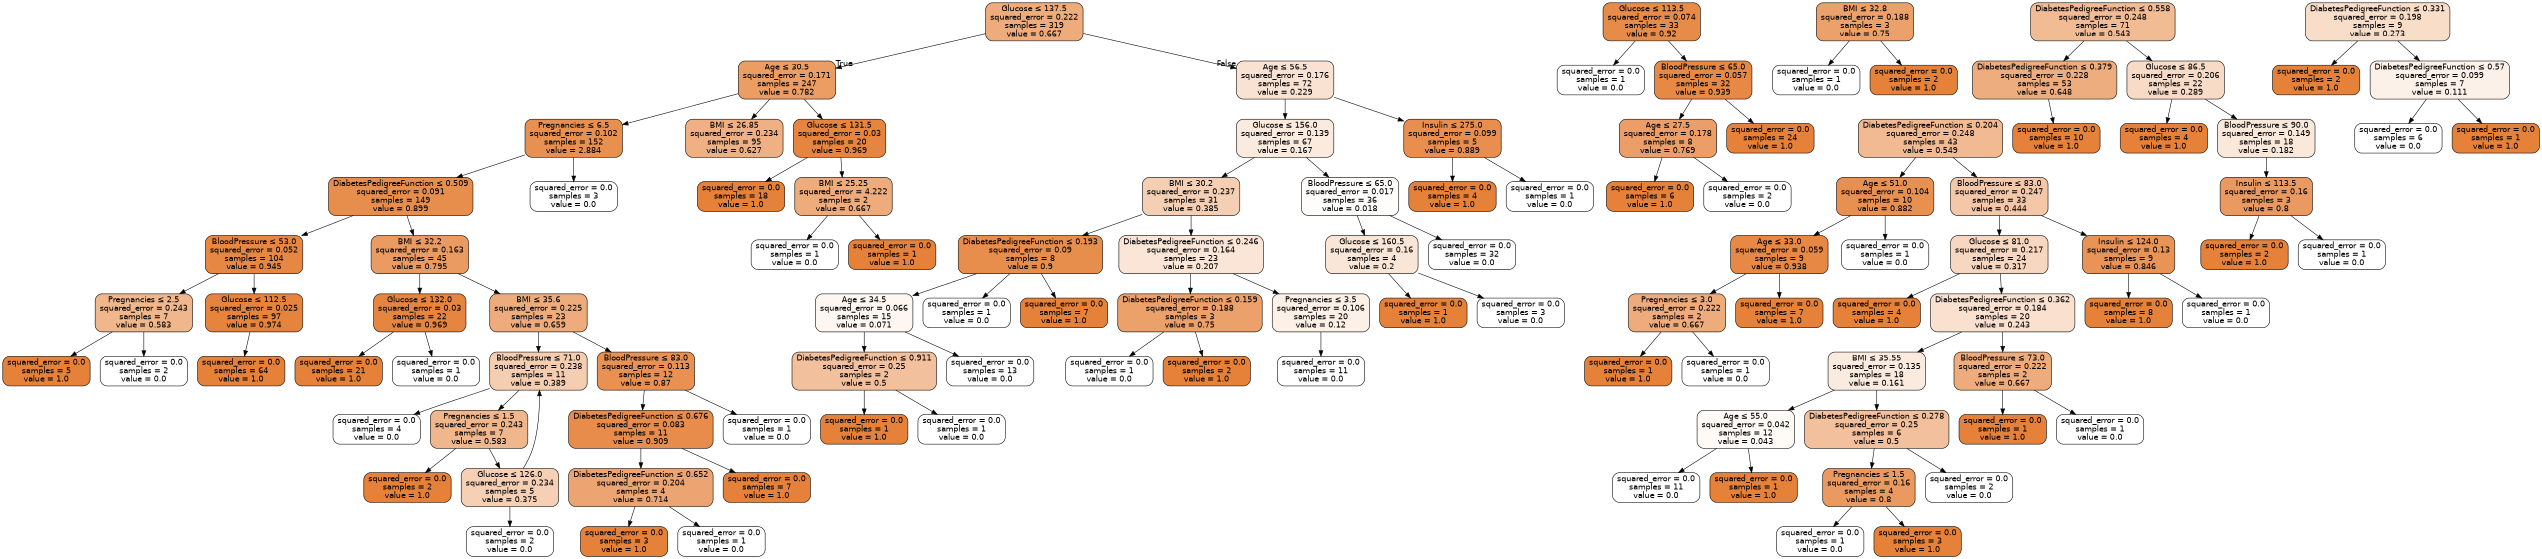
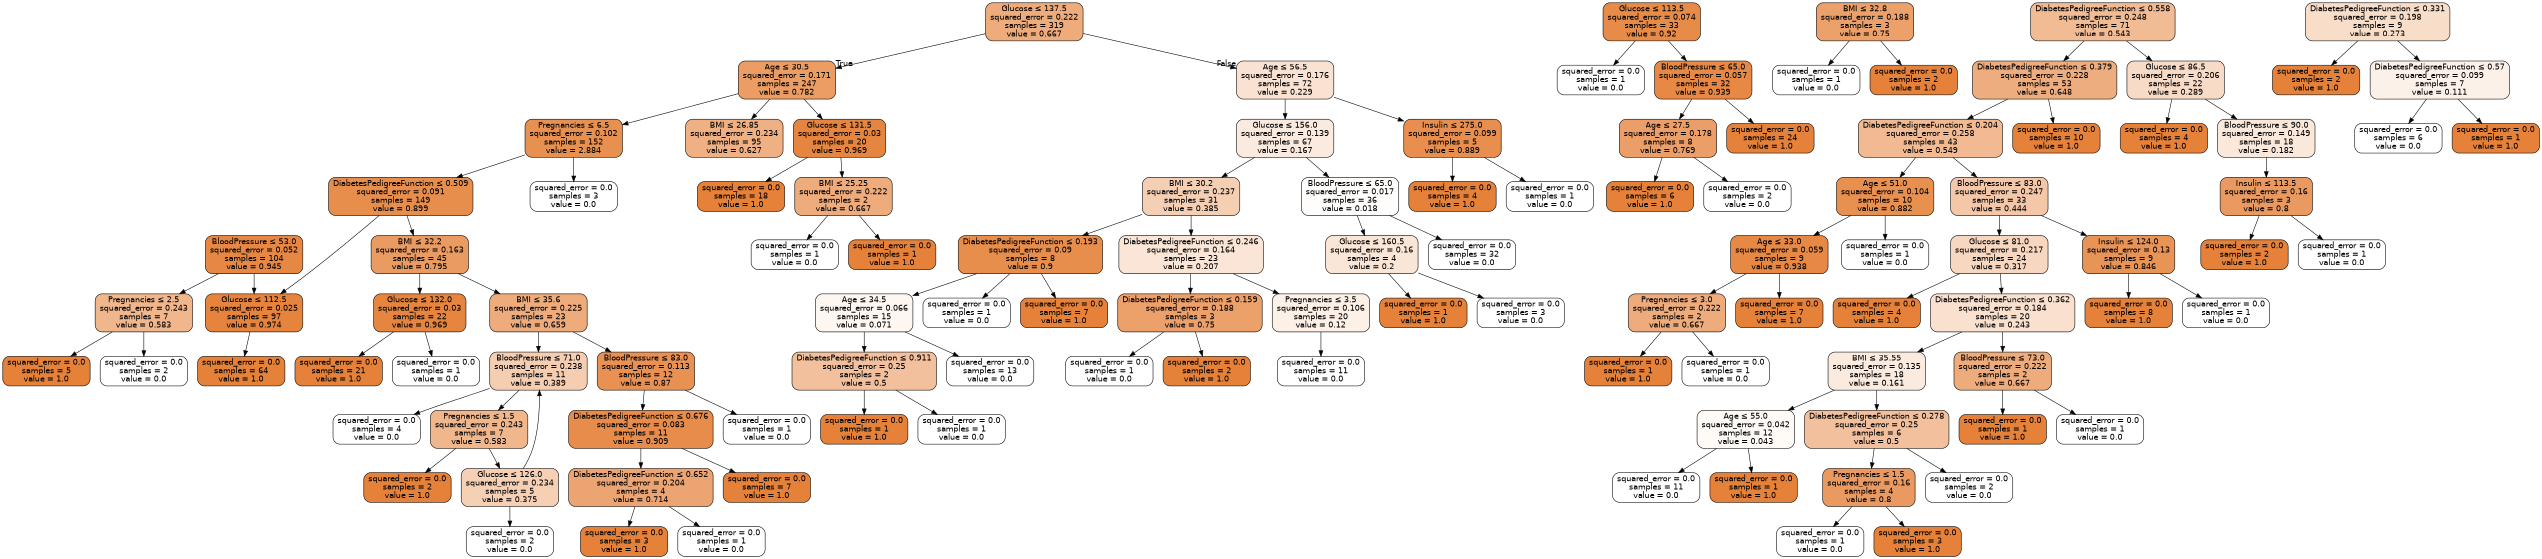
  digraph {
    node [color=black fillcolor="#ffffff" fontname=helvetica shape=box style="filled, rounded"]
    edge [fontname=helvetica]
    n1 [fillcolor="#eeab7b" label=<Glucose &le; 137.5<br/>squared_error = 0.222<br/>samples = 319<br/>value = 0.667>]
    n2 [fillcolor="#eb9d64" label=<Age &le; 30.5<br/>squared_error = 0.171<br/>samples = 247<br/>value = 0.782>]
    n3 [fillcolor="#f9e2d2" label=<Age &le; 56.5<br/>squared_error = 0.176<br/>samples = 72<br/>value = 0.229>]
    n4 [fillcolor="#e89050" label=<Pregnancies &le; 6.5<br/>squared_error = 0.102<br/>samples = 152<br/>value = 2.884>]
    n5 [fillcolor="#efb083" label=<BMI &le; 26.85<br/>squared_error = 0.234<br/>samples = 95<br/>value = 0.627>]
    n6 [fillcolor="#e6853f" label=<Glucose &le; 131.5<br/>squared_error = 0.03<br/>samples = 20<br/>value = 0.969>]
    n7 [fillcolor="#fbeade" label=<Glucose &le; 156.0<br/>squared_error = 0.139<br/>samples = 67<br/>value = 0.167>]
    n8 [fillcolor="#e88f4f" label=<Insulin &le; 275.0<br/>squared_error = 0.099<br/>samples = 5<br/>value = 0.889>]
    n9 [fillcolor="#e88e4d" label=<DiabetesPedigreeFunction &le; 0.509<br/>squared_error = 0.091<br/>samples = 149<br/>value = 0.899>]
    n10 [label=<squared_error = 0.0<br/>samples = 3<br/>value = 0.0>]
    n11 [fillcolor="#e68844" label=<BloodPressure &le; 53.0<br/>squared_error = 0.052<br/>samples = 104<br/>value = 0.945>]
    n12 [fillcolor="#ea9b62" label=<BMI &le; 32.2<br/>squared_error = 0.163<br/>samples = 45<br/>value = 0.795>]
    n13 [fillcolor="#f0b68c" label=<Pregnancies &le; 2.5<br/>squared_error = 0.243<br/>samples = 7<br/>value = 0.583>]
    n14 [fillcolor="#e6843e" label=<Glucose &le; 112.5<br/>squared_error = 0.025<br/>samples = 97<br/>value = 0.974>]
    n15 [fillcolor="#e6853f" label=<Glucose &le; 132.0<br/>squared_error = 0.03<br/>samples = 22<br/>value = 0.969>]
    n16 [fillcolor="#eeac7d" label=<BMI &le; 35.6<br/>squared_error = 0.225<br/>samples = 23<br/>value = 0.659>]
    n17 [fillcolor="#e58139" label=<squared_error = 0.0<br/>samples = 5<br/>value = 1.0>]
    n18 [label=<squared_error = 0.0<br/>samples = 2<br/>value = 0.0>]
    n19 [fillcolor="#e58139" label=<squared_error = 0.0<br/>samples = 64<br/>value = 1.0>]
    n20 [fillcolor="#e78b49" label=<Glucose &le; 113.5<br/>squared_error = 0.074<br/>samples = 33<br/>value = 0.92>]
    n21 [label=<squared_error = 0.0<br/>samples = 1<br/>value = 0.0>]
    n22 [fillcolor="#e78945" label=<BloodPressure &le; 65.0<br/>squared_error = 0.057<br/>samples = 32<br/>value = 0.939>]
    n23 [fillcolor="#eb9e67" label=<Age &le; 27.5<br/>squared_error = 0.178<br/>samples = 8<br/>value = 0.769>]
    n24 [fillcolor="#e58139" label=<squared_error = 0.0<br/>samples = 24<br/>value = 1.0>]
    n25 [fillcolor="#e58139" label=<squared_error = 0.0<br/>samples = 6<br/>value = 1.0>]
    n26 [label=<squared_error = 0.0<br/>samples = 2<br/>value = 0.0>]
    n27 [fillcolor="#e58139" label=<squared_error = 0.0<br/>samples = 21<br/>value = 1.0>]
    n28 [label=<squared_error = 0.0<br/>samples = 1<br/>value = 0.0>]
    n29 [fillcolor="#f5ceb2" label=<BloodPressure &le; 71.0<br/>squared_error = 0.238<br/>samples = 11<br/>value = 0.389>]
    n30 [fillcolor="#e89153" label=<BloodPressure &le; 83.0<br/>squared_error = 0.113<br/>samples = 12<br/>value = 0.87>]
    n31 [label=<squared_error = 0.0<br/>samples = 4<br/>value = 0.0>]
    n32 [fillcolor="#f0b68c" label=<Pregnancies &le; 1.5<br/>squared_error = 0.243<br/>samples = 7<br/>value = 0.583>]
    n33 [fillcolor="#e78c4b" label=<DiabetesPedigreeFunction &le; 0.676<br/>squared_error = 0.083<br/>samples = 11<br/>value = 0.909>]
    n34 [label=<squared_error = 0.0<br/>samples = 1<br/>value = 0.0>]
    n35 [fillcolor="#e58139" label=<squared_error = 0.0<br/>samples = 2<br/>value = 1.0>]
    n36 [fillcolor="#f5d0b5" label=<Glucose &le; 126.0<br/>squared_error = 0.234<br/>samples = 5<br/>value = 0.375>]
    n37 [label=<squared_error = 0.0<br/>samples = 2<br/>value = 0.0>]
    n38 [fillcolor="#eca06a" label=<BMI &le; 32.8<br/>squared_error = 0.188<br/>samples = 3<br/>value = 0.75>]
    n39 [label=<squared_error = 0.0<br/>samples = 1<br/>value = 0.0>]
    n40 [fillcolor="#e58139" label=<squared_error = 0.0<br/>samples = 2<br/>value = 1.0>]
    n41 [fillcolor="#eca572" label=<DiabetesPedigreeFunction &le; 0.652<br/>squared_error = 0.204<br/>samples = 4<br/>value = 0.714>]
    n42 [fillcolor="#e58139" label=<squared_error = 0.0<br/>samples = 7<br/>value = 1.0>]
    n43 [fillcolor="#e58139" label=<squared_error = 0.0<br/>samples = 3<br/>value = 1.0>]
    n44 [label=<squared_error = 0.0<br/>samples = 1<br/>value = 0.0>]
    n45 [fillcolor="#e58139" label=<squared_error = 0.0<br/>samples = 18<br/>value = 1.0>]
-   n46 [fillcolor="#eeab7b" label=<BMI &le; 25.25<br/>squared_error = 4.222<br/>samples = 2<br/>value = 0.667>]
+   n46 [fillcolor="#eeab7b" label=<BMI &le; 25.25<br/>squared_error = 0.222<br/>samples = 2<br/>value = 0.667>]
    n47 [fillcolor="#f1bb94" label=<DiabetesPedigreeFunction &le; 0.558<br/>squared_error = 0.248<br/>samples = 71<br/>value = 0.543>]
    n48 [fillcolor="#eead7f" label=<DiabetesPedigreeFunction &le; 0.379<br/>squared_error = 0.228<br/>samples = 53<br/>value = 0.648>]
    n49 [fillcolor="#f7dbc6" label=<Glucose &le; 86.5<br/>squared_error = 0.206<br/>samples = 22<br/>value = 0.289>]
    n50 [label=<squared_error = 0.0<br/>samples = 1<br/>value = 0.0>]
    n51 [fillcolor="#e58139" label=<squared_error = 0.0<br/>samples = 1<br/>value = 1.0>]
-   n52 [fillcolor="#f1ba92" label=<DiabetesPedigreeFunction &le; 0.204<br/>squared_error = 0.248<br/>samples = 43<br/>value = 0.549>]
+   n52 [fillcolor="#f1ba92" label=<DiabetesPedigreeFunction &le; 0.204<br/>squared_error = 0.258<br/>samples = 43<br/>value = 0.549>]
    n53 [fillcolor="#e58139" label=<squared_error = 0.0<br/>samples = 10<br/>value = 1.0>]
    n54 [fillcolor="#e58139" label=<squared_error = 0.0<br/>samples = 4<br/>value = 1.0>]
    n55 [fillcolor="#fae8db" label=<BloodPressure &le; 90.0<br/>squared_error = 0.149<br/>samples = 18<br/>value = 0.182>]
    n56 [fillcolor="#e89050" label=<Age &le; 51.0<br/>squared_error = 0.104<br/>samples = 10<br/>value = 0.882>]
    n57 [fillcolor="#f3c7a7" label=<BloodPressure &le; 83.0<br/>squared_error = 0.247<br/>samples = 33<br/>value = 0.444>]
    n58 [fillcolor="#e78945" label=<Age &le; 33.0<br/>squared_error = 0.059<br/>samples = 9<br/>value = 0.938>]
    n59 [label=<squared_error = 0.0<br/>samples = 1<br/>value = 0.0>]
    n60 [fillcolor="#f7d7c0" label=<Glucose &le; 81.0<br/>squared_error = 0.217<br/>samples = 24<br/>value = 0.317>]
    n61 [fillcolor="#e99457" label=<Insulin &le; 124.0<br/>squared_error = 0.13<br/>samples = 9<br/>value = 0.846>]
    n62 [fillcolor="#eeab7b" label=<Pregnancies &le; 3.0<br/>squared_error = 0.222<br/>samples = 2<br/>value = 0.667>]
    n63 [fillcolor="#e58139" label=<squared_error = 0.0<br/>samples = 7<br/>value = 1.0>]
    n64 [fillcolor="#e58139" label=<squared_error = 0.0<br/>samples = 1<br/>value = 1.0>]
    n65 [label=<squared_error = 0.0<br/>samples = 1<br/>value = 0.0>]
    n66 [fillcolor="#e58139" label=<squared_error = 0.0<br/>samples = 4<br/>value = 1.0>]
    n67 [fillcolor="#f9e0cf" label=<DiabetesPedigreeFunction &le; 0.362<br/>squared_error = 0.184<br/>samples = 20<br/>value = 0.243>]
    n68 [fillcolor="#e58139" label=<squared_error = 0.0<br/>samples = 8<br/>value = 1.0>]
    n69 [label=<squared_error = 0.0<br/>samples = 1<br/>value = 0.0>]
    n70 [fillcolor="#fbebdf" label=<BMI &le; 35.55<br/>squared_error = 0.135<br/>samples = 18<br/>value = 0.161>]
    n71 [fillcolor="#eeab7b" label=<BloodPressure &le; 73.0<br/>squared_error = 0.222<br/>samples = 2<br/>value = 0.667>]
    n72 [fillcolor="#fefaf6" label=<Age &le; 55.0<br/>squared_error = 0.042<br/>samples = 12<br/>value = 0.043>]
    n73 [fillcolor="#f2c09c" label=<DiabetesPedigreeFunction &le; 0.278<br/>squared_error = 0.25<br/>samples = 6<br/>value = 0.5>]
    n74 [fillcolor="#e58139" label=<squared_error = 0.0<br/>samples = 1<br/>value = 1.0>]
    n75 [label=<squared_error = 0.0<br/>samples = 1<br/>value = 0.0>]
    n76 [label=<squared_error = 0.0<br/>samples = 11<br/>value = 0.0>]
    n77 [fillcolor="#e58139" label=<squared_error = 0.0<br/>samples = 1<br/>value = 1.0>]
    n78 [fillcolor="#ea9a61" label=<Pregnancies &le; 1.5<br/>squared_error = 0.16<br/>samples = 4<br/>value = 0.8>]
    n79 [label=<squared_error = 0.0<br/>samples = 2<br/>value = 0.0>]
    n80 [label=<squared_error = 0.0<br/>samples = 1<br/>value = 0.0>]
    n81 [fillcolor="#e58139" label=<squared_error = 0.0<br/>samples = 3<br/>value = 1.0>]
    n82 [fillcolor="#ea9a61" label=<Insulin &le; 113.5<br/>squared_error = 0.16<br/>samples = 3<br/>value = 0.8>]
    n83 [fillcolor="#fdf6f1" label=<Age &le; 34.5<br/>squared_error = 0.066<br/>samples = 15<br/>value = 0.071>]
    n84 [fillcolor="#f2c09c" label=<DiabetesPedigreeFunction &le; 0.911<br/>squared_error = 0.25<br/>samples = 2<br/>value = 0.5>]
    n85 [label=<squared_error = 0.0<br/>samples = 13<br/>value = 0.0>]
    n86 [fillcolor="#e58139" label=<squared_error = 0.0<br/>samples = 2<br/>value = 1.0>]
    n87 [label=<squared_error = 0.0<br/>samples = 1<br/>value = 0.0>]
    n88 [fillcolor="#e58139" label=<squared_error = 0.0<br/>samples = 1<br/>value = 1.0>]
    n89 [label=<squared_error = 0.0<br/>samples = 1<br/>value = 0.0>]
    n90 [fillcolor="#f5cfb3" label=<BMI &le; 30.2<br/>squared_error = 0.237<br/>samples = 31<br/>value = 0.385>]
    n91 [fillcolor="#fffdfc" label=<BloodPressure &le; 65.0<br/>squared_error = 0.017<br/>samples = 36<br/>value = 0.018>]
    n92 [fillcolor="#e58139" label=<squared_error = 0.0<br/>samples = 4<br/>value = 1.0>]
    n93 [label=<squared_error = 0.0<br/>samples = 1<br/>value = 0.0>]
    n94 [fillcolor="#e88e4d" label=<DiabetesPedigreeFunction &le; 0.193<br/>squared_error = 0.09<br/>samples = 8<br/>value = 0.9>]
    n95 [fillcolor="#fae5d6" label=<DiabetesPedigreeFunction &le; 0.246<br/>squared_error = 0.164<br/>samples = 23<br/>value = 0.207>]
    n96 [fillcolor="#fae6d7" label=<Glucose &le; 160.5<br/>squared_error = 0.16<br/>samples = 4<br/>value = 0.2>]
    n97 [label=<squared_error = 0.0<br/>samples = 32<br/>value = 0.0>]
    n98 [label=<squared_error = 0.0<br/>samples = 1<br/>value = 0.0>]
    n99 [fillcolor="#e58139" label=<squared_error = 0.0<br/>samples = 7<br/>value = 1.0>]
    n100 [fillcolor="#eca06a" label=<DiabetesPedigreeFunction &le; 0.159<br/>squared_error = 0.188<br/>samples = 3<br/>value = 0.75>]
    n101 [fillcolor="#fcf0e7" label=<Pregnancies &le; 3.5<br/>squared_error = 0.106<br/>samples = 20<br/>value = 0.12>]
    n102 [label=<squared_error = 0.0<br/>samples = 1<br/>value = 0.0>]
    n103 [fillcolor="#e58139" label=<squared_error = 0.0<br/>samples = 2<br/>value = 1.0>]
    n104 [label=<squared_error = 0.0<br/>samples = 11<br/>value = 0.0>]
    n105 [fillcolor="#f8ddc9" label=<DiabetesPedigreeFunction &le; 0.331<br/>squared_error = 0.198<br/>samples = 9<br/>value = 0.273>]
    n106 [fillcolor="#e58139" label=<squared_error = 0.0<br/>samples = 2<br/>value = 1.0>]
    n107 [fillcolor="#fcf1e9" label=<DiabetesPedigreeFunction &le; 0.57<br/>squared_error = 0.099<br/>samples = 7<br/>value = 0.111>]
    n108 [label=<squared_error = 0.0<br/>samples = 6<br/>value = 0.0>]
    n109 [fillcolor="#e58139" label=<squared_error = 0.0<br/>samples = 1<br/>value = 1.0>]
    n110 [fillcolor="#e58139" label=<squared_error = 0.0<br/>samples = 1<br/>value = 1.0>]
    n111 [label=<squared_error = 0.0<br/>samples = 3<br/>value = 0.0>]
    n1 -> n2 [headlabel=True labelangle=45 labeldistance=2.5]
    n1 -> n3 [headlabel=False labelangle=-45 labeldistance=2.5]
    n2 -> n4
    n2 -> n5
    n2 -> n6
    n3 -> n7
    n3 -> n8
    n4 -> n9
    n4 -> n10
    n6 -> n45
    n6 -> n46
    n7 -> n90
    n7 -> n91
    n8 -> n92
    n8 -> n93
-   n9 -> n11
+   n9 -> n14
    n9 -> n12
    n11 -> n13
    n11 -> n14
    n12 -> n15
    n12 -> n16
    n13 -> n17
    n13 -> n18
    n14 -> n19
    n15 -> n27
    n15 -> n28
    n16 -> n29
    n16 -> n30
    n20 -> n21
    n20 -> n22
    n22 -> n23
    n22 -> n24
    n23 -> n25
    n23 -> n26
    n29 -> n31
    n29 -> n32
    n30 -> n33
    n30 -> n34
    n32 -> n35
    n32 -> n36
    n33 -> n41
    n33 -> n42
    n36 -> n29
    n36 -> n37
    n38 -> n39
    n38 -> n40
    n41 -> n43
    n41 -> n44
    n46 -> n50
    n46 -> n51
    n47 -> n48
    n47 -> n49
+   n48 -> n52
    n48 -> n53
    n49 -> n54
    n49 -> n55
    n52 -> n56
    n52 -> n57
    n55 -> n82
    n56 -> n58
    n56 -> n59
    n57 -> n60
    n57 -> n61
    n58 -> n62
    n58 -> n63
    n60 -> n66
    n60 -> n67
    n61 -> n68
    n61 -> n69
    n62 -> n64
    n62 -> n65
    n67 -> n70
    n67 -> n71
    n70 -> n72
    n70 -> n73
    n71 -> n74
    n71 -> n75
    n72 -> n76
    n72 -> n77
    n73 -> n78
    n73 -> n79
    n78 -> n80
    n78 -> n81
    n82 -> n86
    n82 -> n87
    n83 -> n84
    n83 -> n85
    n84 -> n88
    n84 -> n89
    n90 -> n94
    n90 -> n95
    n91 -> n96
    n91 -> n97
    n94 -> n83
    n94 -> n98
    n94 -> n99
    n95 -> n100
    n95 -> n101
    n96 -> n110
    n96 -> n111
    n100 -> n102
    n100 -> n103
    n101 -> n104
    n105 -> n106
    n105 -> n107
    n107 -> n108
    n107 -> n109
  }
